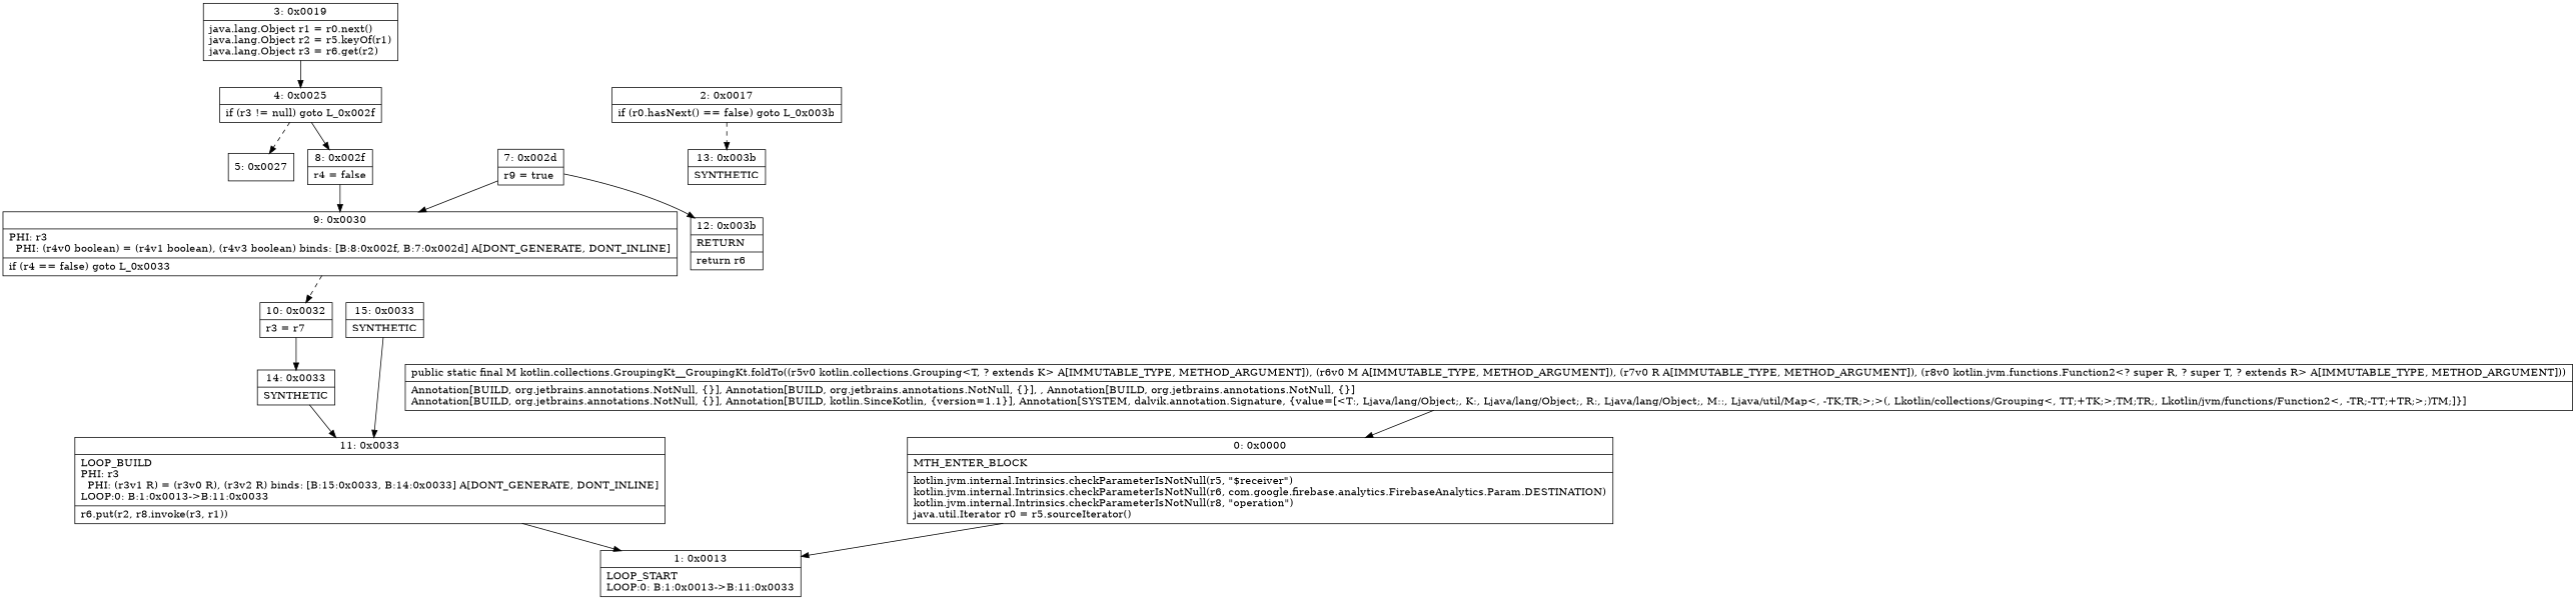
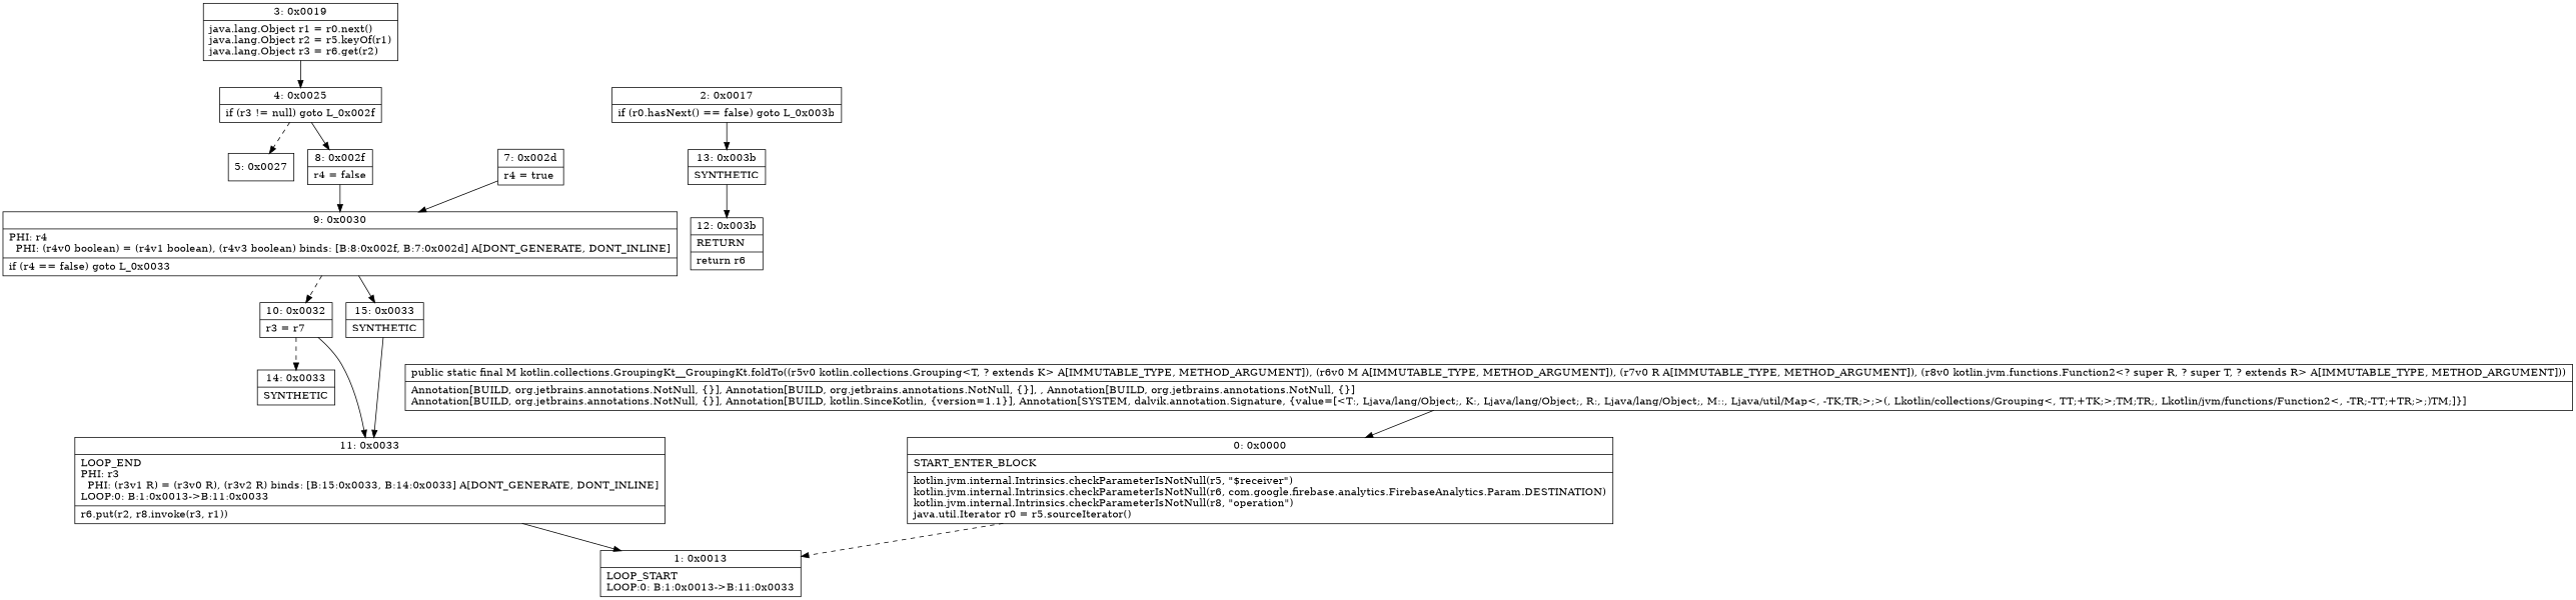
  digraph {
    node [shape=record]
-   n1 [label="{0\:\ 0x0000|MTH_ENTER_BLOCK\l|kotlin.jvm.internal.Intrinsics.checkParameterIsNotNull(r5, \"$receiver\")\lkotlin.jvm.internal.Intrinsics.checkParameterIsNotNull(r6, com.google.firebase.analytics.FirebaseAnalytics.Param.DESTINATION)\lkotlin.jvm.internal.Intrinsics.checkParameterIsNotNull(r8, \"operation\")\ljava.util.Iterator r0 = r5.sourceIterator()\l}"]
+   n1 [label="{0\:\ 0x0000|START_ENTER_BLOCK\l|kotlin.jvm.internal.Intrinsics.checkParameterIsNotNull(r5, \"$receiver\")\lkotlin.jvm.internal.Intrinsics.checkParameterIsNotNull(r6, com.google.firebase.analytics.FirebaseAnalytics.Param.DESTINATION)\lkotlin.jvm.internal.Intrinsics.checkParameterIsNotNull(r8, \"operation\")\ljava.util.Iterator r0 = r5.sourceIterator()\l}"]
    n2 [label="{1\:\ 0x0013|LOOP_START\lLOOP:0: B:1:0x0013\-\>B:11:0x0033\l}"]
    n3 [label="{2\:\ 0x0017|if (r0.hasNext() == false) goto L_0x003b\l}"]
    n4 [label="{13\:\ 0x003b|SYNTHETIC\l}"]
    n5 [label="{3\:\ 0x0019|java.lang.Object r1 = r0.next()\ljava.lang.Object r2 = r5.keyOf(r1)\ljava.lang.Object r3 = r6.get(r2)\l}"]
    n6 [label="{4\:\ 0x0025|if (r3 != null) goto L_0x002f\l}"]
    n7 [label="{12\:\ 0x003b|RETURN\l|return r6\l}"]
    n8 [label="{5\:\ 0x0027}"]
    n9 [label="{8\:\ 0x002f|r4 = false\l}"]
-   n10 [label="{9\:\ 0x0030|PHI: r3 \l  PHI: (r4v0 boolean) = (r4v1 boolean), (r4v3 boolean) binds: [B:8:0x002f, B:7:0x002d] A[DONT_GENERATE, DONT_INLINE]\l|if (r4 == false) goto L_0x0033\l}"]
-   n11 [label="{7\:\ 0x002d|r9 = true\l}"]
+   n10 [label="{9\:\ 0x0030|PHI: r4 \l  PHI: (r4v0 boolean) = (r4v1 boolean), (r4v3 boolean) binds: [B:8:0x002f, B:7:0x002d] A[DONT_GENERATE, DONT_INLINE]\l|if (r4 == false) goto L_0x0033\l}"]
+   n11 [label="{7\:\ 0x002d|r4 = true\l}"]
    n12 [label="{10\:\ 0x0032|r3 = r7\l}"]
    n13 [label="{15\:\ 0x0033|SYNTHETIC\l}"]
    n14 [label="{14\:\ 0x0033|SYNTHETIC\l}"]
-   n15 [label="{11\:\ 0x0033|LOOP_BUILD\lPHI: r3 \l  PHI: (r3v1 R) = (r3v0 R), (r3v2 R) binds: [B:15:0x0033, B:14:0x0033] A[DONT_GENERATE, DONT_INLINE]\lLOOP:0: B:1:0x0013\-\>B:11:0x0033\l|r6.put(r2, r8.invoke(r3, r1))\l}"]
+   n15 [label="{11\:\ 0x0033|LOOP_END\lPHI: r3 \l  PHI: (r3v1 R) = (r3v0 R), (r3v2 R) binds: [B:15:0x0033, B:14:0x0033] A[DONT_GENERATE, DONT_INLINE]\lLOOP:0: B:1:0x0013\-\>B:11:0x0033\l|r6.put(r2, r8.invoke(r3, r1))\l}"]
    n16 [label="{public static final M kotlin.collections.GroupingKt__GroupingKt.foldTo((r5v0 kotlin.collections.Grouping\<T, ? extends K\> A[IMMUTABLE_TYPE, METHOD_ARGUMENT]), (r6v0 M A[IMMUTABLE_TYPE, METHOD_ARGUMENT]), (r7v0 R A[IMMUTABLE_TYPE, METHOD_ARGUMENT]), (r8v0 kotlin.jvm.functions.Function2\<? super R, ? super T, ? extends R\> A[IMMUTABLE_TYPE, METHOD_ARGUMENT]))  | Annotation[BUILD, org.jetbrains.annotations.NotNull, \{\}], Annotation[BUILD, org.jetbrains.annotations.NotNull, \{\}], , Annotation[BUILD, org.jetbrains.annotations.NotNull, \{\}]\lAnnotation[BUILD, org.jetbrains.annotations.NotNull, \{\}], Annotation[BUILD, kotlin.SinceKotlin, \{version=1.1\}], Annotation[SYSTEM, dalvik.annotation.Signature, \{value=[\<T:, Ljava\/lang\/Object;, K:, Ljava\/lang\/Object;, R:, Ljava\/lang\/Object;, M::, Ljava\/util\/Map\<, \-TK;TR;\>;\>(, Lkotlin\/collections\/Grouping\<, TT;+TK;\>;TM;TR;, Lkotlin\/jvm\/functions\/Function2\<, \-TR;\-TT;+TR;\>;)TM;]\}]\l}"]
-   n1 -> n2
-   n3 -> n4 [style=dashed]
-   n11 -> n7
+   n1 -> n2 [style=dashed]
+   n3 -> n4
+   n4 -> n7
    n5 -> n6
    n6 -> n8 [style=dashed]
    n6 -> n9
    n9 -> n10
    n10 -> n12 [style=dashed]
+   n10 -> n13
    n11 -> n10
-   n12 -> n14
+   n12 -> n14 [style=dashed]
    n13 -> n15
-   n14 -> n15
+   n12 -> n15
    n15 -> n2
    n16 -> n1
  }
